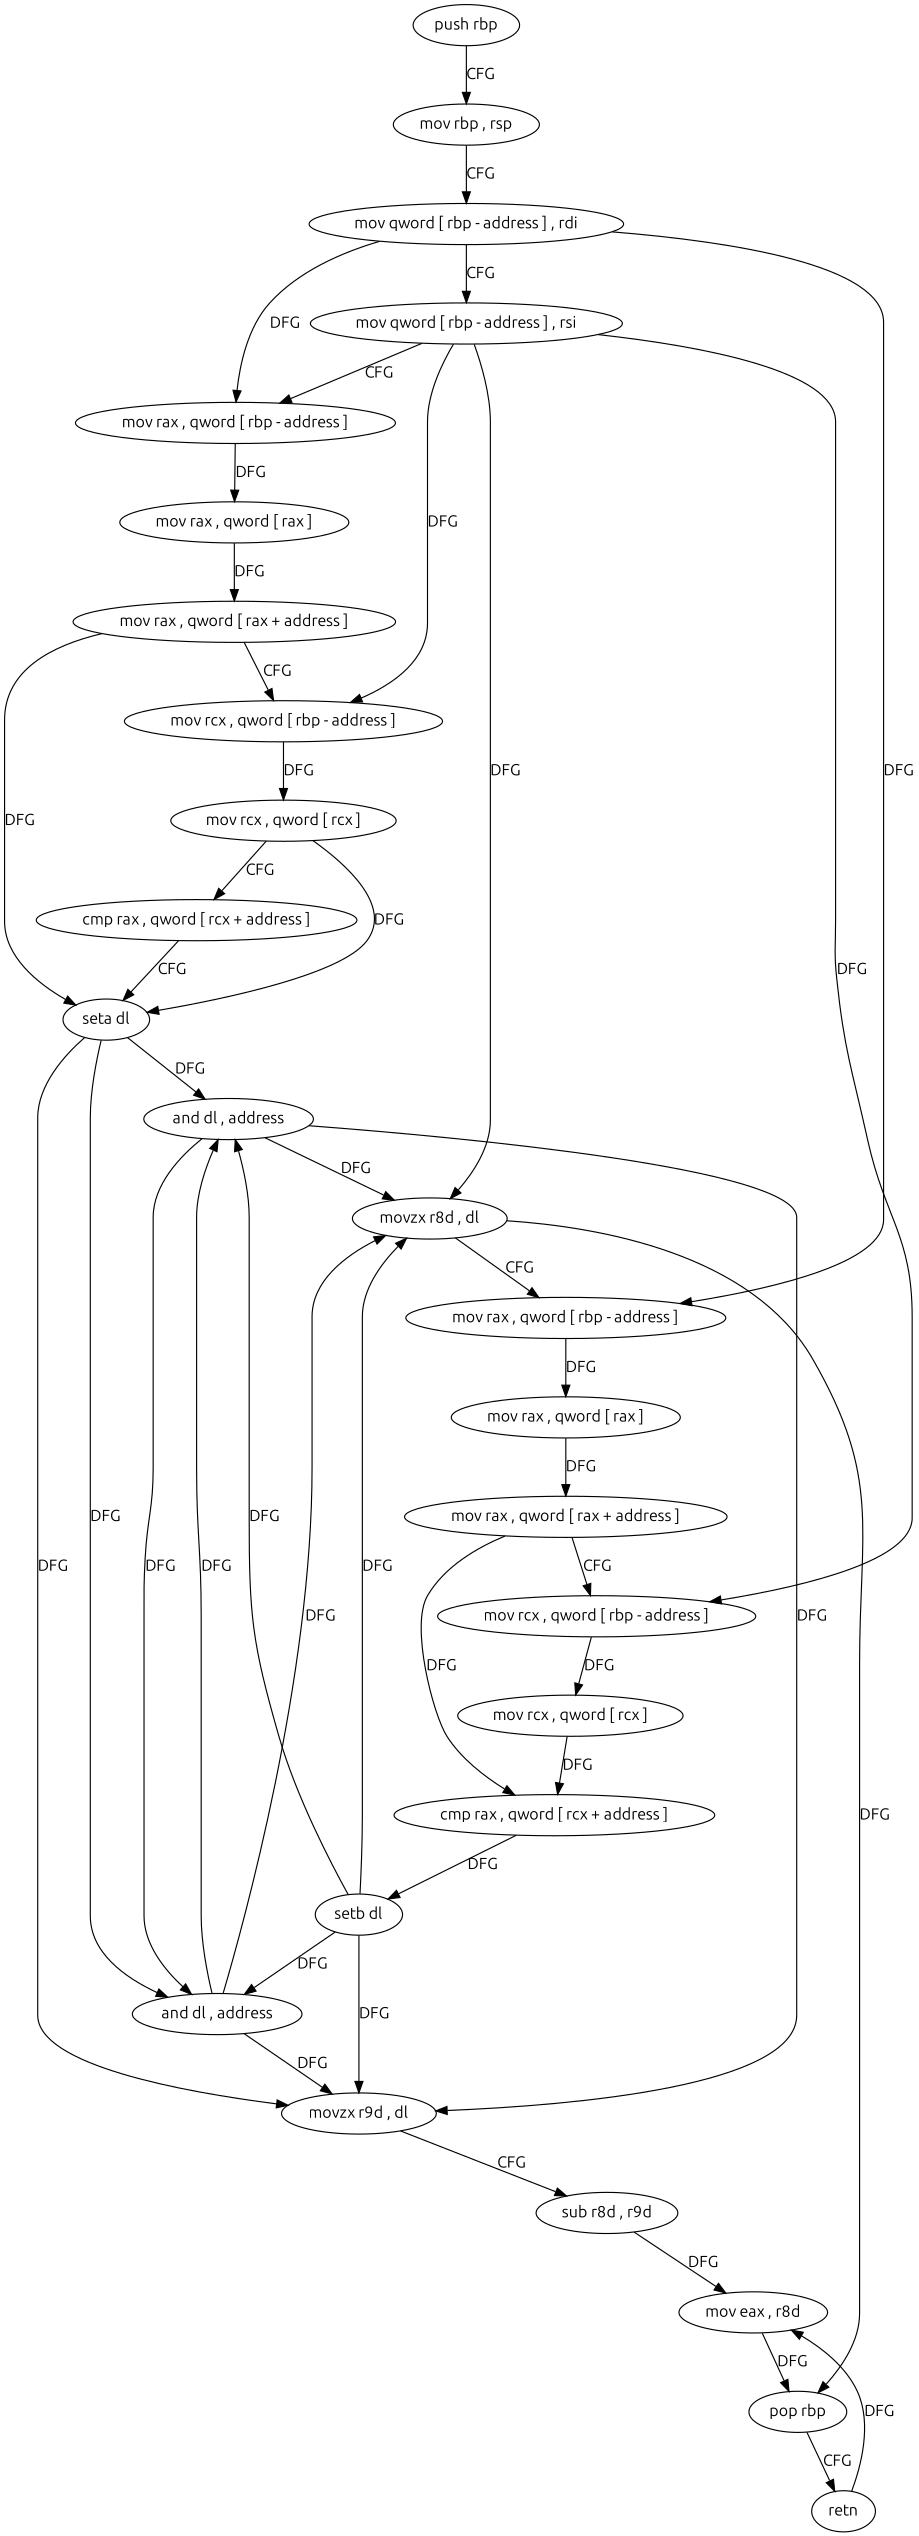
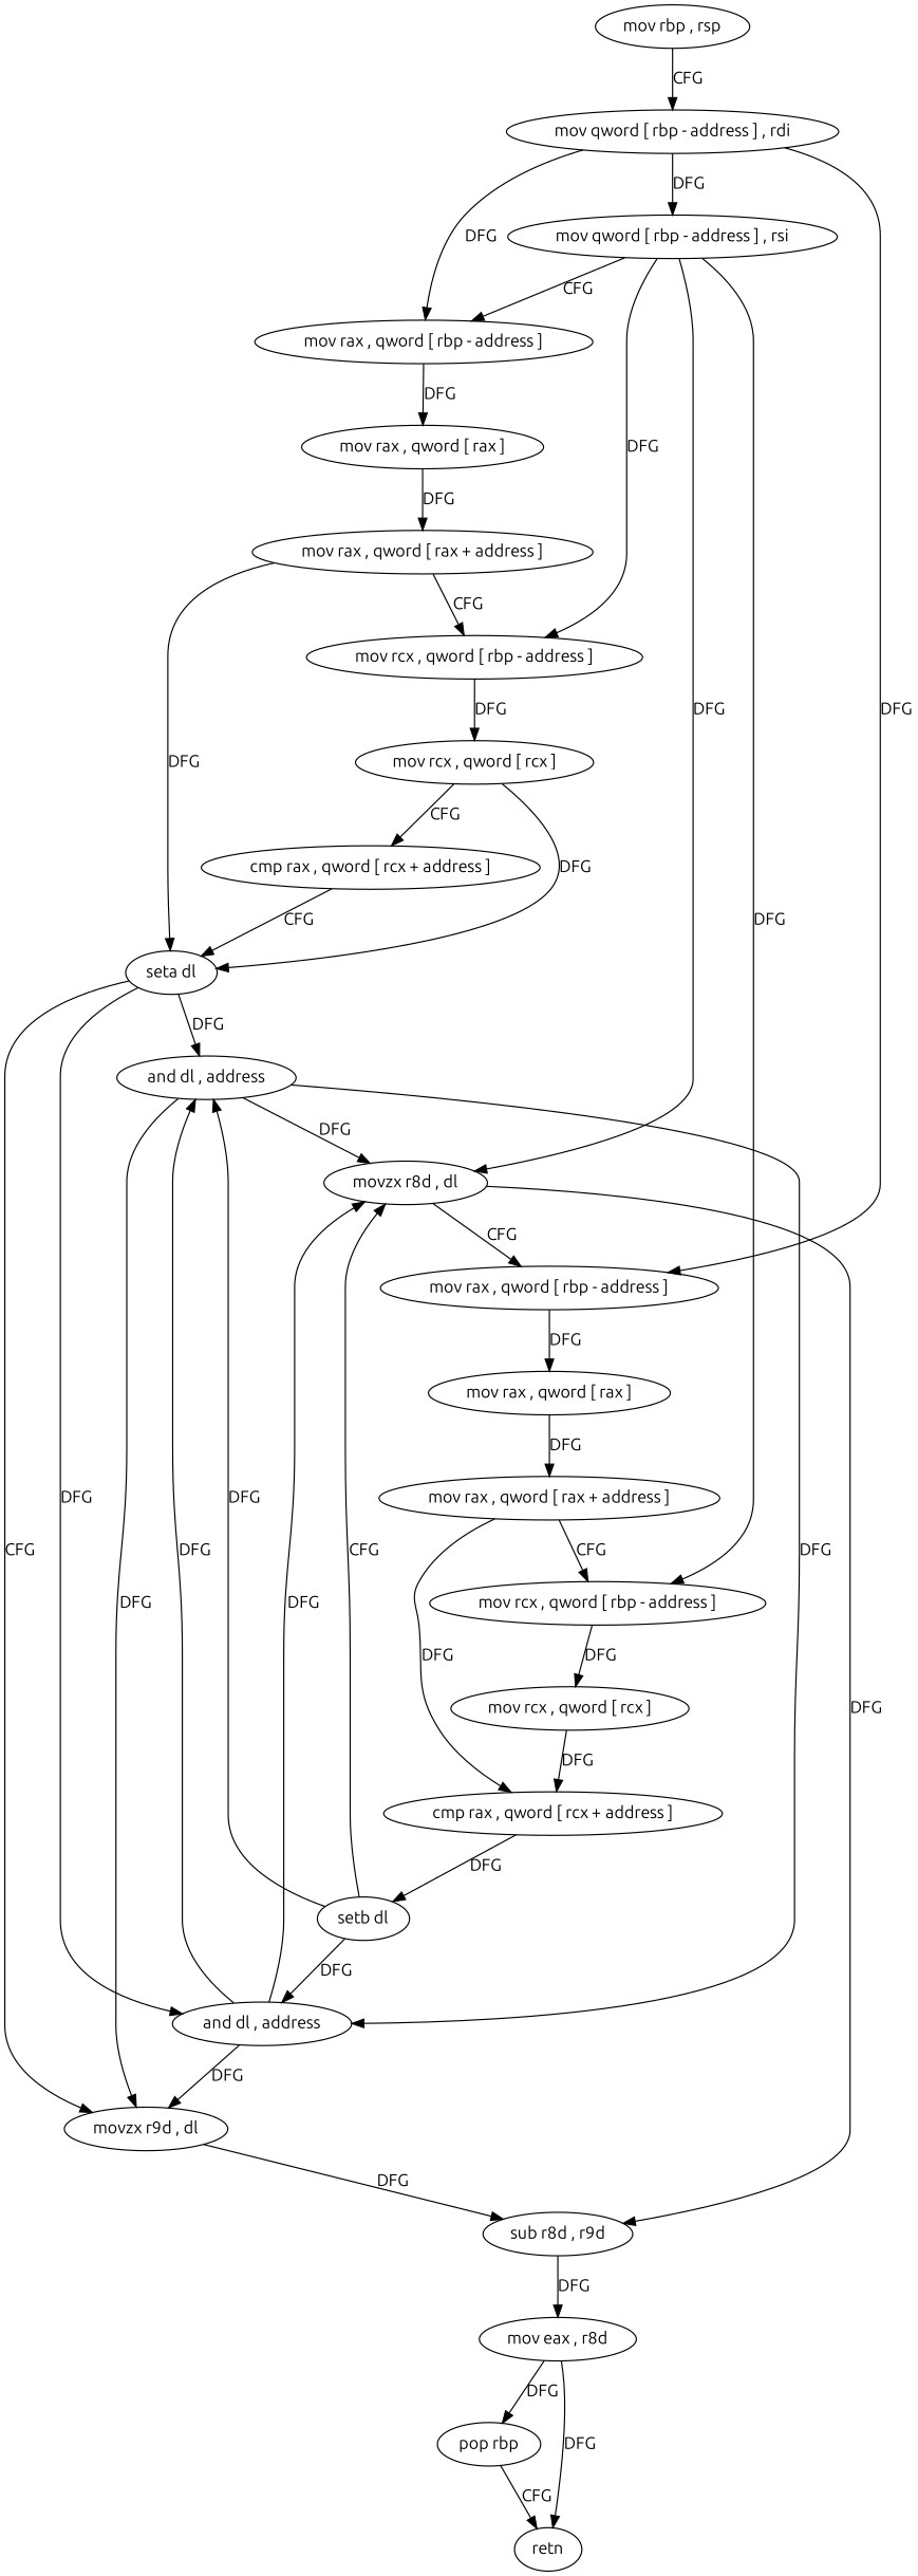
  digraph {
    fontname=Ubuntu
    node [fontname=Ubuntu]
    edge [fontname=Ubuntu]
-   n1 [label="push rbp"]
    n2 [label="mov rbp , rsp"]
    n3 [label="mov qword [ rbp - address ] , rdi"]
    n4 [label="mov qword [ rbp - address ] , rsi"]
    n5 [label="mov rax , qword [ rbp - address ]"]
    n6 [label="mov rax , qword [ rbp - address ]"]
    n7 [label="mov rcx , qword [ rbp - address ]"]
    n8 [label="mov rcx , qword [ rbp - address ]"]
    n9 [label="movzx r8d , dl"]
    n10 [label="mov rax , qword [ rax ]"]
    n11 [label="mov rax , qword [ rax ]"]
    n12 [label="mov rcx , qword [ rcx ]"]
    n13 [label="mov rcx , qword [ rcx ]"]
    n14 [label="mov rax , qword [ rax + address ]"]
    n15 [label="seta dl"]
    n16 [label="and dl , address"]
    n17 [label="and dl , address"]
    n18 [label="movzx r9d , dl"]
    n19 [label="cmp rax , qword [ rcx + address ]"]
    n20 [label="sub r8d , r9d"]
    n21 [label="mov eax , r8d"]
    n22 [label="mov rax , qword [ rax + address ]"]
    n23 [label="cmp rax , qword [ rcx + address ]"]
    n24 [label="setb dl"]
    n25 [label="pop rbp"]
    n26 [label=retn]
-   n1 -> n2 [label=CFG]
    n2 -> n3 [label=CFG]
-   n3 -> n4 [label=CFG]
+   n3 -> n4 [label=DFG]
    n3 -> n5 [label=DFG]
    n3 -> n6 [label=DFG]
    n4 -> n5 [label=CFG]
    n4 -> n7 [label=DFG]
    n4 -> n8 [label=DFG]
    n4 -> n9 [label=DFG]
    n5 -> n10 [label=DFG]
    n6 -> n11 [label=DFG]
    n7 -> n12 [label=DFG]
    n8 -> n13 [label=DFG]
    n9 -> n6 [label=CFG]
-   n9 -> n25 [label=DFG]
+   n9 -> n20 [label=DFG]
    n10 -> n14 [label=DFG]
    n11 -> n22 [label=DFG]
    n12 -> n15 [label=DFG]
    n12 -> n19 [label=CFG]
    n13 -> n23 [label=DFG]
    n14 -> n7 [label=CFG]
    n14 -> n15 [label=DFG]
    n15 -> n16 [label=DFG]
    n15 -> n17 [label=DFG]
-   n15 -> n18 [label=DFG]
+   n15 -> n18 [label=CFG]
    n16 -> n9 [label=DFG]
    n16 -> n17 [label=DFG]
    n16 -> n18 [label=DFG]
    n17 -> n9 [label=DFG]
    n17 -> n16 [label=DFG]
    n17 -> n18 [label=DFG]
-   n18 -> n20 [label=CFG]
+   n18 -> n20 [label=DFG]
    n19 -> n15 [label=CFG]
    n20 -> n21 [label=DFG]
    n21 -> n25 [label=DFG]
-   n26 -> n21 [label=DFG]
+   n21 -> n26 [label=DFG]
    n22 -> n8 [label=CFG]
    n22 -> n23 [label=DFG]
    n23 -> n24 [label=DFG]
-   n24 -> n9 [label=DFG]
+   n24 -> n9 [label=CFG]
    n24 -> n16 [label=DFG]
    n24 -> n17 [label=DFG]
-   n24 -> n18 [label=DFG]
    n25 -> n26 [label=CFG]
  }
